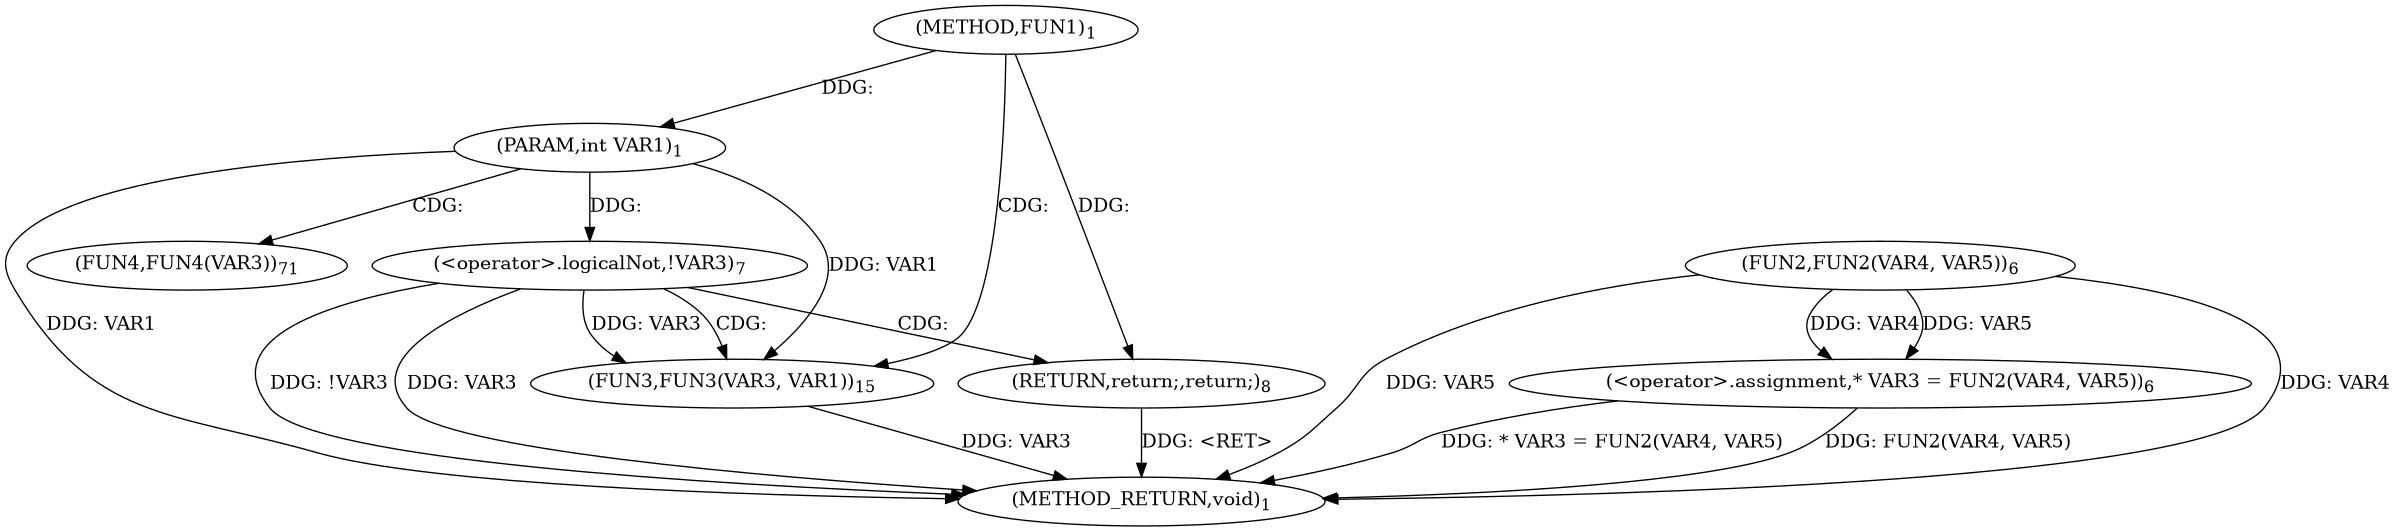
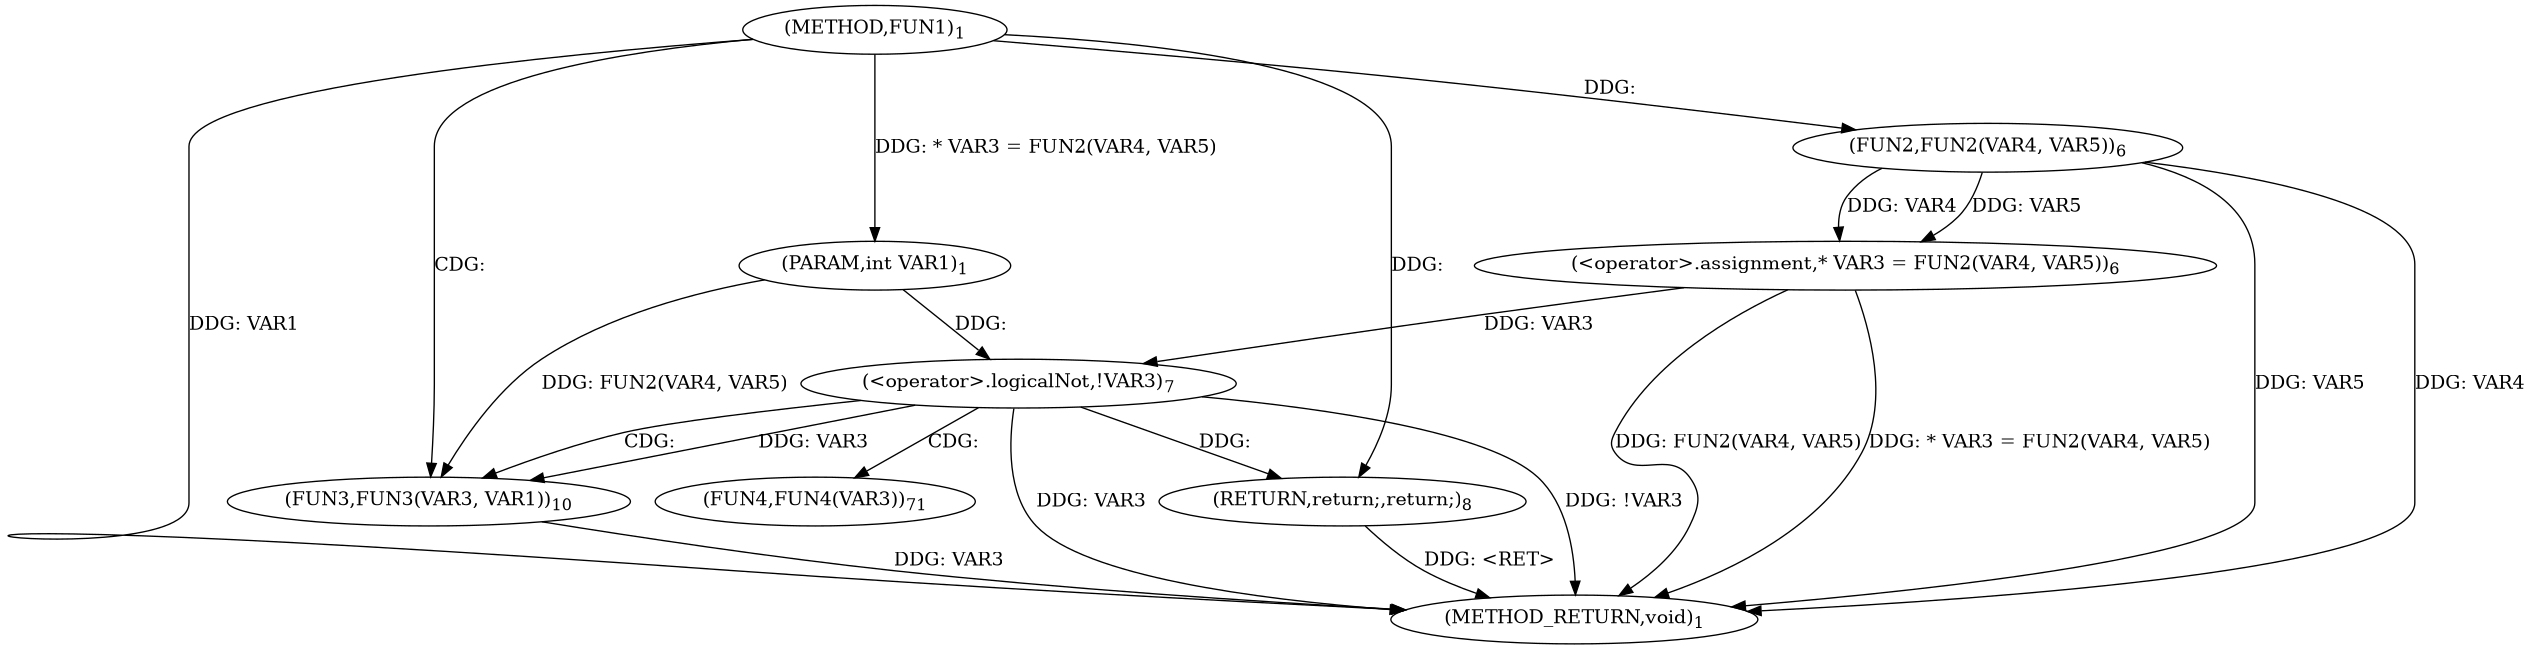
  digraph {
    n1 [label=<(METHOD,FUN1)<SUB>1</SUB>>]
    n2 [label=<(PARAM,int VAR1)<SUB>1</SUB>>]
-   n3 [label=<(FUN3,FUN3(VAR3, VAR1))<SUB>15</SUB>>]
+   n3 [label=<(FUN3,FUN3(VAR3, VAR1))<SUB>10</SUB>>]
    n4 [label=<(FUN2,FUN2(VAR4, VAR5))<SUB>6</SUB>>]
    n5 [label=<(RETURN,return;,return;)<SUB>8</SUB>>]
    n6 [label=<(&lt;operator&gt;.logicalNot,!VAR3)<SUB>7</SUB>>]
    n7 [label=<(METHOD_RETURN,void)<SUB>1</SUB>>]
    n8 [label=<(FUN4,FUN4(VAR3))<SUB>71</SUB>>]
    n9 [label=<(&lt;operator&gt;.assignment,* VAR3 = FUN2(VAR4, VAR5))<SUB>6</SUB>>]
-   n1 -> n2 [label="DDG: "]
+   n1 -> n2 [label="DDG: * VAR3 = FUN2(VAR4, VAR5)"]
    n1 -> n3 [label="CDG: "]
+   n1 -> n4 [label="DDG: "]
    n1 -> n5 [label="DDG: "]
-   n2 -> n3 [label="DDG: VAR1"]
+   n2 -> n3 [label="DDG: FUN2(VAR4, VAR5)"]
    n2 -> n6 [label="DDG: "]
-   n2 -> n7 [label="DDG: VAR1"]
+   n1 -> n7 [label="DDG: VAR1"]
    n3 -> n7 [label="DDG: VAR3"]
    n4 -> n7 [label="DDG: VAR5"]
    n4 -> n7 [label="DDG: VAR4"]
    n4 -> n9 [label="DDG: VAR4"]
    n4 -> n9 [label="DDG: VAR5"]
    n5 -> n7 [label="DDG: &lt;RET&gt;"]
    n6 -> n3 [label="DDG: VAR3"]
    n6 -> n3 [label="CDG: "]
-   n6 -> n5 [label="CDG: "]
+   n6 -> n5 [label="DDG: "]
    n6 -> n7 [label="DDG: VAR3"]
    n6 -> n7 [label="DDG: !VAR3"]
-   n2 -> n8 [label="CDG: "]
+   n6 -> n8 [label="CDG: "]
+   n9 -> n6 [label="DDG: VAR3"]
    n9 -> n7 [label="DDG: FUN2(VAR4, VAR5)"]
    n9 -> n7 [label="DDG: * VAR3 = FUN2(VAR4, VAR5)"]
  }
